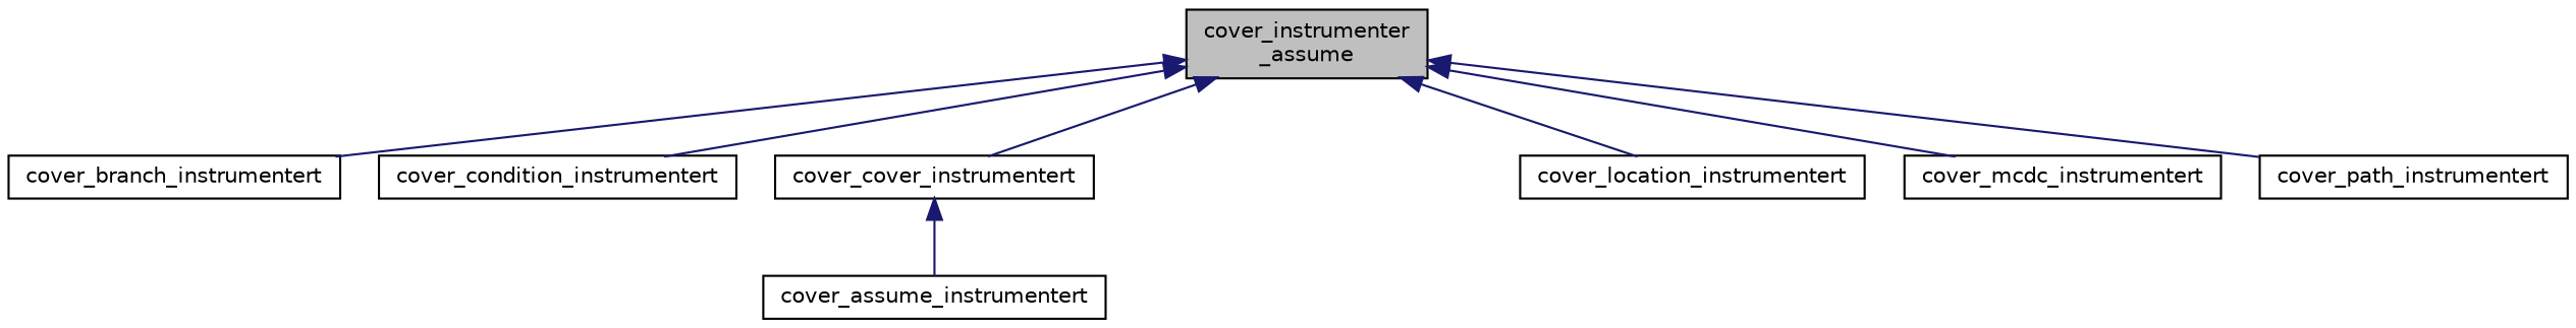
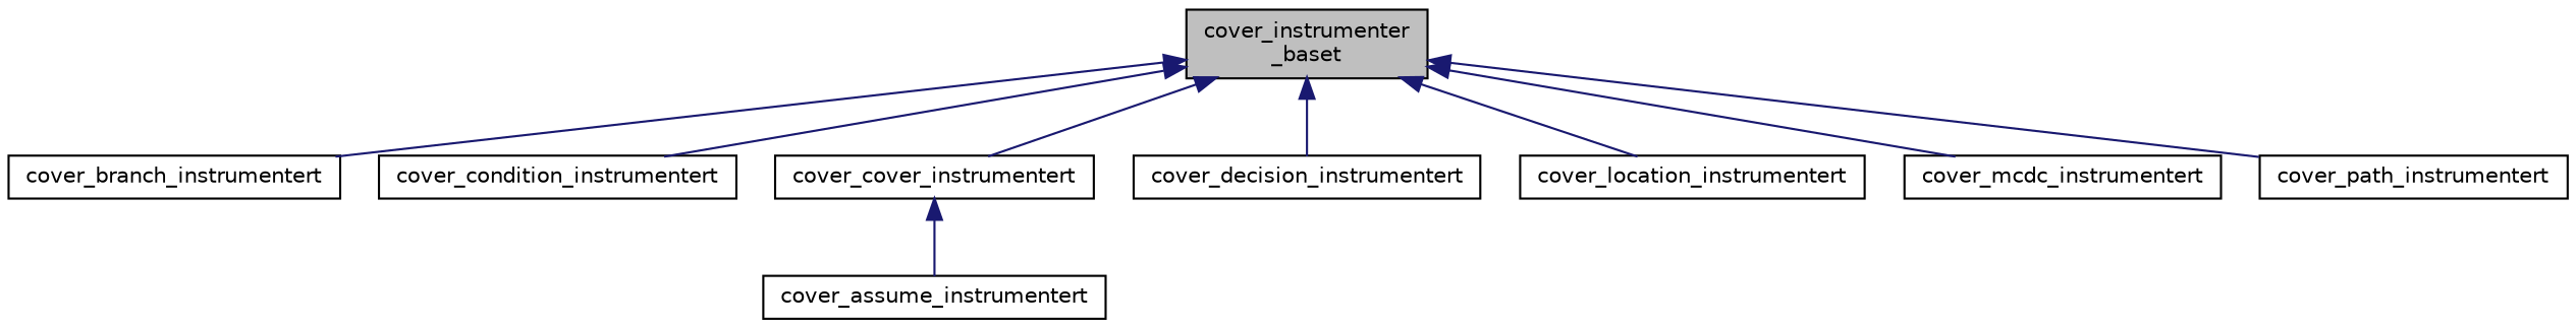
  digraph {
    rankdir=TB
    node [color=black fontname=Helvetica fontsize=10 shape=record]
    edge [color=midnightblue dir=back fontname=Helvetica fontsize=10 labelfontname=Helvetica labelfontsize=10 style=solid]
-   n1 [fillcolor=grey75 fontcolor=black height=0.2 label="cover_instrumenter\l_assume" style=filled width=0.4]
+   n1 [fillcolor=grey75 fontcolor=black height=0.2 label="cover_instrumenter\l_baset" style=filled width=0.4]
    n2 [height=0.2 label=cover_branch_instrumentert width=0.4]
    n3 [height=0.2 label=cover_condition_instrumentert width=0.4]
    n4 [height=0.2 label=cover_cover_instrumentert width=0.4]
+   n5 [height=0.2 label=cover_decision_instrumentert width=0.4]
    n6 [height=0.2 label=cover_location_instrumentert width=0.4]
    n7 [height=0.2 label=cover_mcdc_instrumentert width=0.4]
    n8 [height=0.2 label=cover_path_instrumentert width=0.4]
    n9 [height=0.2 label=cover_assume_instrumentert width=0.4]
    n1 -> n2
    n1 -> n3
    n1 -> n4
+   n1 -> n5
    n1 -> n6
    n1 -> n7
    n1 -> n8
    n4 -> n9
  }
